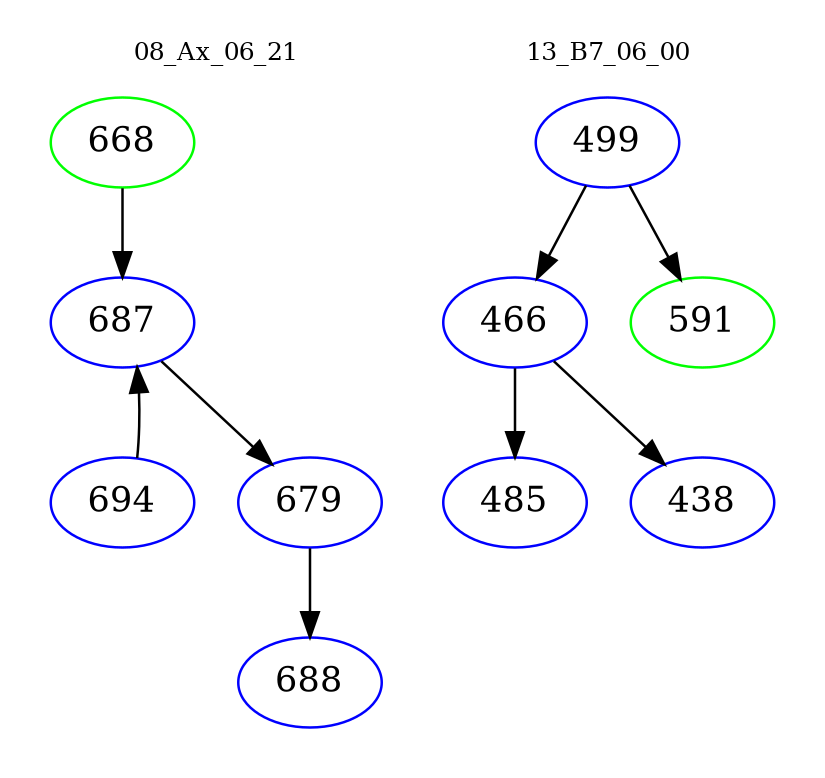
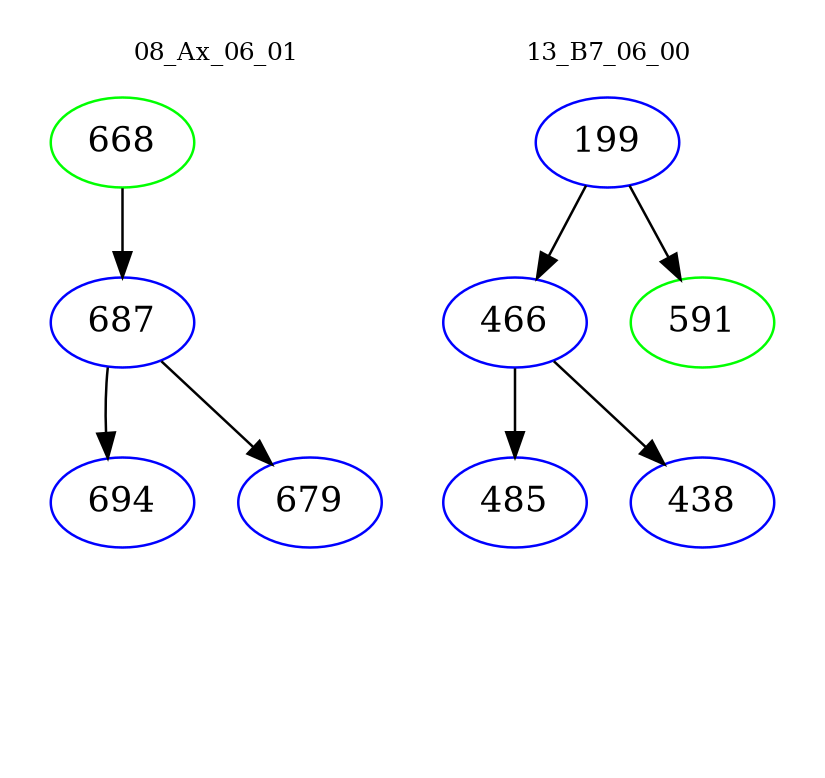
  digraph {
    node [color=blue]
    edge [color=black]
    n1 [label=687]
    n2 [color=green label=668]
    n3 [label=694]
    n4 [label=679]
-   n5 [label=688]
-   n6 [label=499]
+   n6 [label=199]
    n7 [label=466]
    n8 [color=green label=591]
    n9 [label=485]
    n10 [label=438]
    subgraph cluster_1 {
      color=white
      fontsize=10
-     label="08_Ax_06_21"
+     label="08_Ax_06_01"
      n1
      n2
      n3
      n4
-     n5
    }
    subgraph cluster_2 {
      color=white
      fontsize=10
      label="13_B7_06_00"
      n6
      n7
      n8
      n9
      n10
    }
-   n3 -> n1
+   n1 -> n3
    n1 -> n4
    n2 -> n1
-   n4 -> n5
    n6 -> n7
    n6 -> n8
    n7 -> n9
    n7 -> n10
  }
